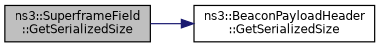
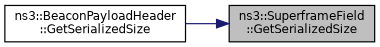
  digraph {
    rankdir=RL
    node [color=black fontname=Helvetica fontsize=10 shape=record style=filled]
    n1 [fillcolor=grey75 fontcolor=black height=0.2 label="ns3::SuperframeField\l::GetSerializedSize" width=0.4]
    n2 [fillcolor=white height=0.2 label="ns3::BeaconPayloadHeader\l::GetSerializedSize" width=0.4]
-   n2 -> n1 [color=midnightblue dir=back fontname=Helvetica fontsize=10 labelfontname=Helvetica labelfontsize=10 style=solid]
+   n1 -> n2 [color=midnightblue dir=back fontname=Helvetica fontsize=10 labelfontname=Helvetica labelfontsize=10 style=solid]
  }
